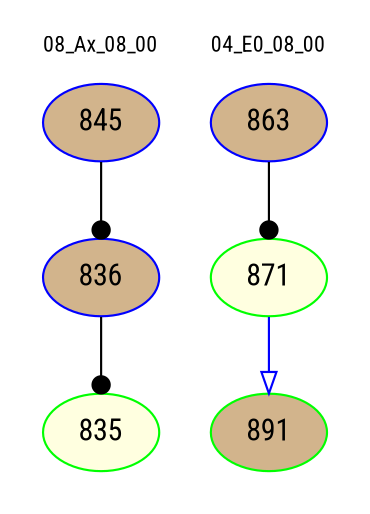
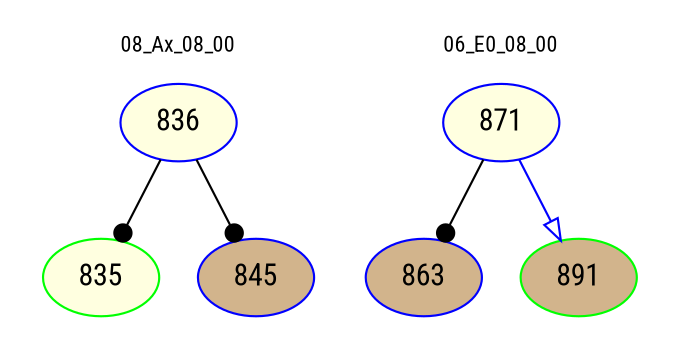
  digraph {
    fontname="Roboto Condensed"
    node [color=blue fillcolor=tan fontname="Roboto Condensed" style=filled]
    edge [arrowhead=dot color=black fontname="Roboto Condensed"]
-   n1 [label=836]
+   n1 [fillcolor=lightyellow label=836]
    n2 [color=green fillcolor=lightyellow label=835]
    n3 [label=845]
-   n4 [color=green fillcolor=lightyellow label=871]
+   n4 [fillcolor=lightyellow label=871]
    n5 [label=863]
    n6 [color=green label=891]
    subgraph cluster_1 {
      color=white
      fontsize=10
      label="08_Ax_08_00"
      n1
      n2
      n3
    }
    subgraph cluster_2 {
      color=white
      fontsize=10
-     label="04_E0_08_00"
+     label="06_E0_08_00"
      n4
      n5
      n6
    }
    n1 -> n2
-   n3 -> n1
-   n5 -> n4
+   n1 -> n3
+   n4 -> n5
    n4 -> n6 [arrowhead=onormal color=blue]
  }
